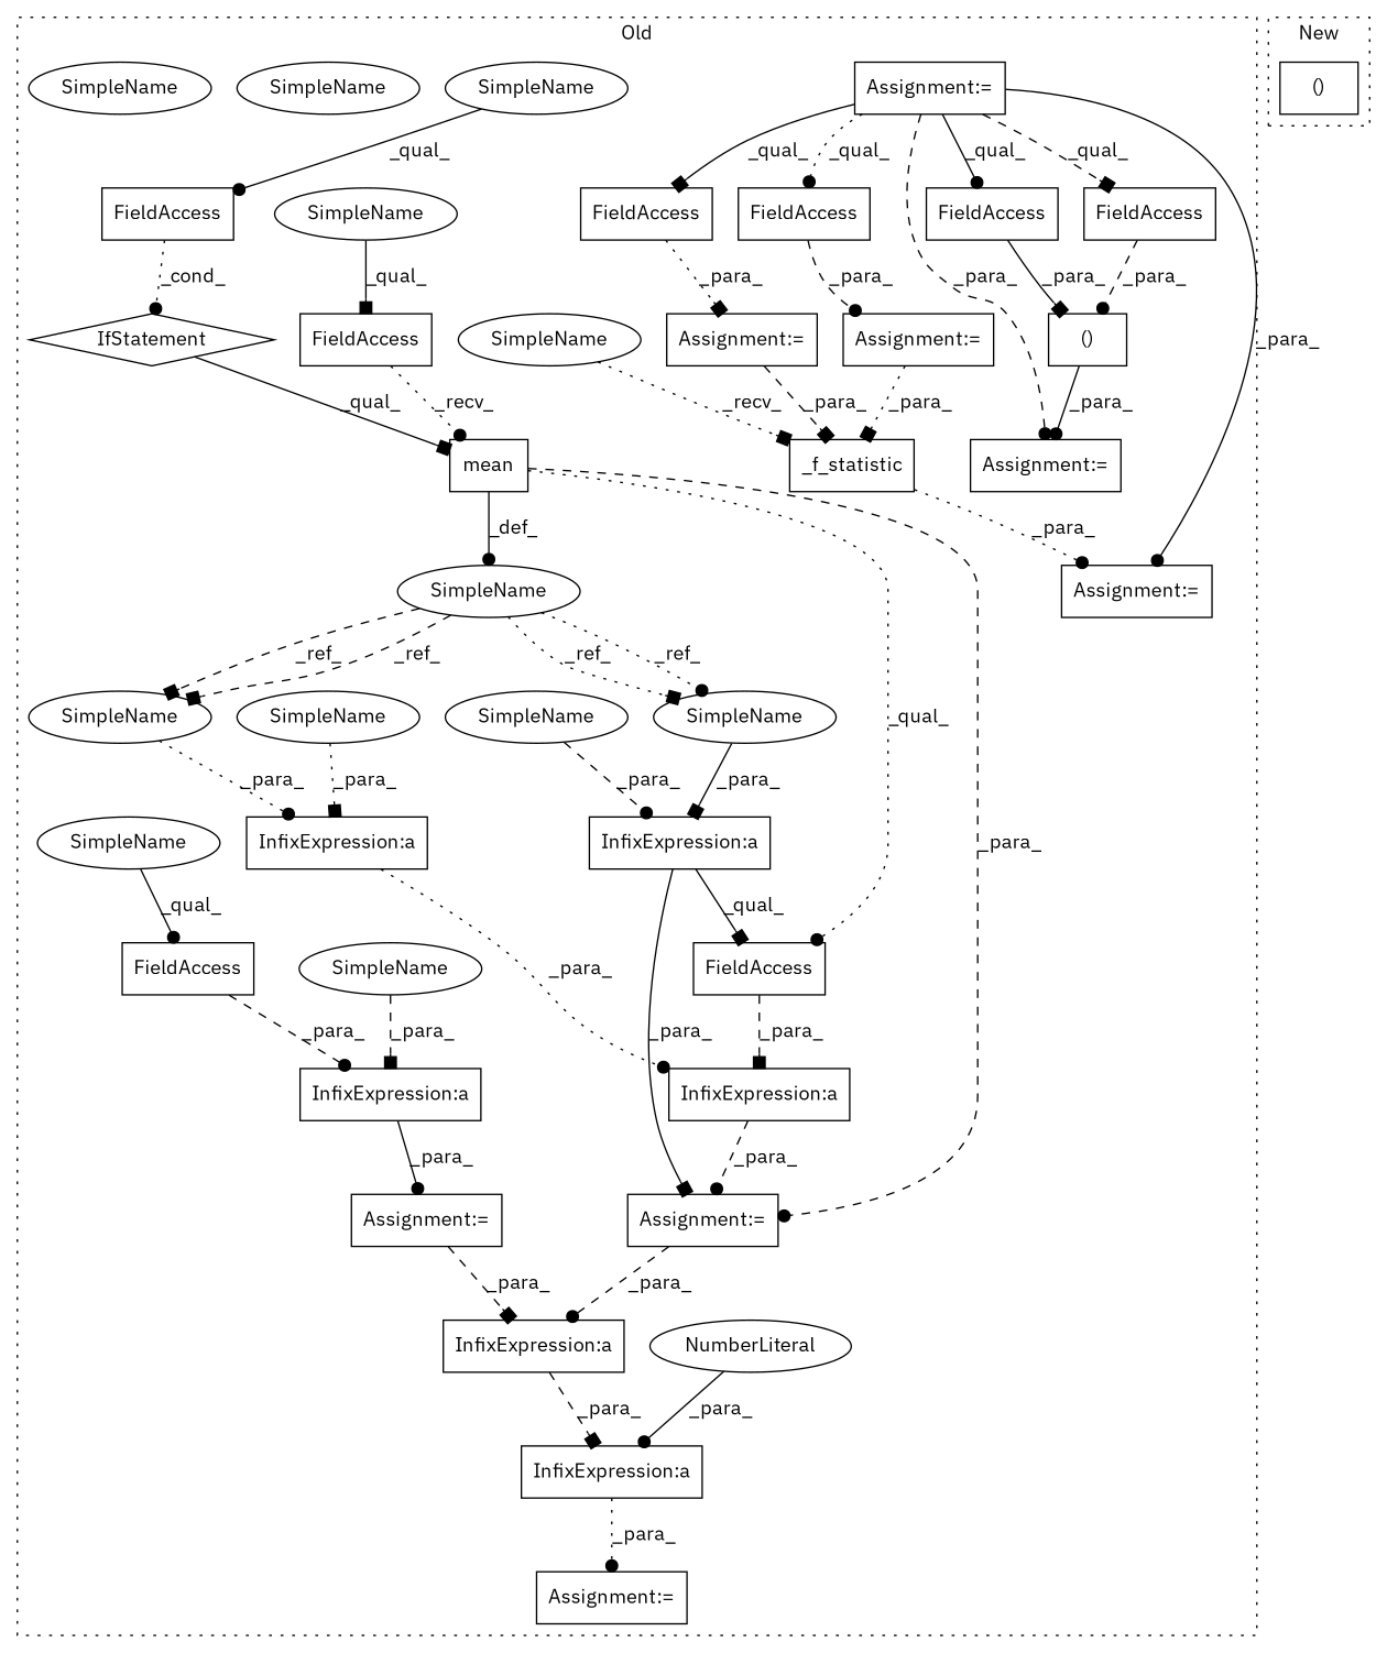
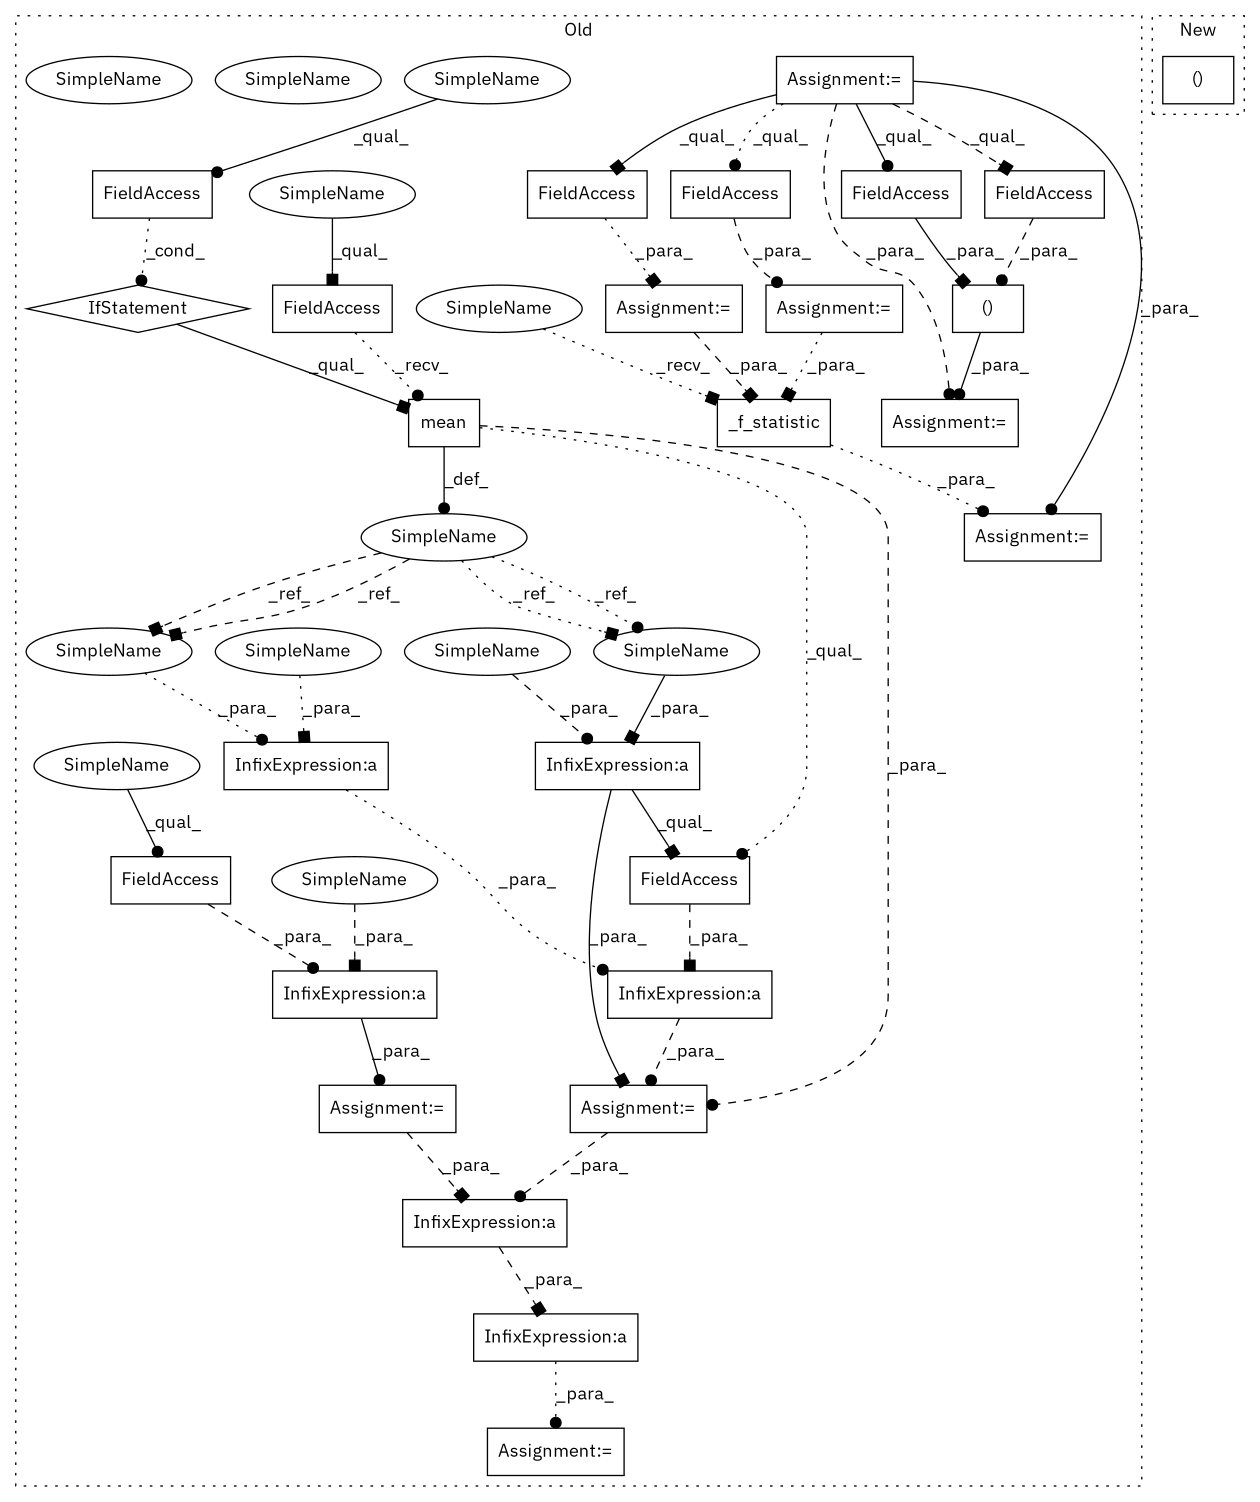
  digraph {
    fontname="IBM Plex Sans"
    node [a=42 fontname="IBM Plex Sans" l=3 s=4176 shape=box]
    edge [arrowhead=dot fontname="IBM Plex Sans" style=dashed]
    n1 [a=32 l="13,1" label=_f_statistic s="4343,4377"]
    n2 [a=22 l=17 label=FieldAccess]
    n3 [a=22 l=10 label=FieldAccess s=4196]
    n4 [a=32 l=6 label=mean s=4207]
    n5 [a=27 label="InfixExpression:a" s=4298]
    n6 [a=27 label="InfixExpression:a" s=4242]
    n7 [a=27 label="InfixExpression:a" s=4313]
    n8 [a=27 label="InfixExpression:a" s=4280]
    n9 [a=27 label="InfixExpression:a" s=4267]
    n10 [a=27 label="InfixExpression:a" s=4275]
-   n11 [a=34 l=1 label=NumberLiteral s=4297 shape=ellipse]
    n12 [a=22 l=5 label=FieldAccess s=4237]
    n13 [a=22 l=10 label=FieldAccess s=4265]
    n14 [a=25 label=IfStatement s=4193 shape=diamond]
    n15 [l=2 label=SimpleName s=4172 shape=ellipse]
    n16 [a=7 l=10 label="Assignment:=" s=3696]
    n17 [a=106 l=51 label="()" s=4085]
    n18 [a=22 l=22 label=FieldAccess s=4114]
    n19 [a=22 l=16 label=FieldAccess s=4085]
    n20 [a=22 l=20 label=FieldAccess s=4024]
    n21 [a=22 l=17 label=FieldAccess s=3990]
    n22 [a=7 l=1 label="Assignment:=" s=3989]
    n23 [a=7 l=1 label="Assignment:=" s=4023]
    n24 [a=7 l=1 label="Assignment:=" s=4295]
    n25 [a=7 l=7 label="Assignment:=" s=4078]
    n26 [a=7 l=1 label="Assignment:=" s=4337]
    n27 [a=7 l=1 label="Assignment:=" s=4263]
    n28 [a=7 l=1 label="Assignment:=" s=4235]
    n29 [l=4 label=SimpleName shape=ellipse]
    n30 [l=4 label=SimpleName s=4338 shape=ellipse]
    n31 [l=4 label=SimpleName s=4196 shape=ellipse]
    n32 [l=2 label=SimpleName s=4270 shape=ellipse]
    n33 [l=2 label=SimpleName s=4283 shape=ellipse]
    n34 [l=1 label=SimpleName s=4266 shape=ellipse]
    n35 [l=1 label=SimpleName s=4279 shape=ellipse]
    n36 [label=SimpleName s=4245 shape=ellipse]
    n37 [label=SimpleName s=4237 shape=ellipse]
    n38 [l=2 label=SimpleName s=4270 shape=ellipse]
    n39 [l=2 label=SimpleName s=4283 shape=ellipse]
    n40 [a=106 l=133 label="()" s=3843]
    subgraph cluster_1 {
      label=Old
      style=dotted
      n1
      n2
      n3
      n4
      n5
      n6
      n7
      n8
      n9
      n10
-     n11
      n12
      n13
      n14
      n15
      n16
      n17
      n18
      n19
      n20
      n21
      n22
      n23
      n24
      n25
      n26
      n27
      n28
      n29
      n30
      n31
      n32
      n33
      n34
      n35
      n36
      n37
      n38
      n39
    }
    subgraph cluster_2 {
      label=New
      style=dotted
      n40
    }
    n1 -> n26 [label=_para_ style=dotted]
    n2 -> n14 [label=_cond_ style=dotted]
    n3 -> n4 [label=_recv_ style=dotted]
    n4 -> n13 [label=_qual_ style=dotted]
    n4 -> n15 [label=_def_ style=solid]
    n4 -> n27 [label=_para_]
    n5 -> n24 [label=_para_ style=dotted]
    n6 -> n28 [label=_para_ style=solid]
    n7 -> n5 [arrowhead=box label=_para_]
    n8 -> n10 [label=_para_ style=dotted]
    n9 -> n13 [arrowhead=box label=_qual_ style=solid]
    n9 -> n27 [arrowhead=box label=_para_ style=solid]
    n10 -> n27 [label=_para_]
-   n11 -> n5 [label=_para_ style=solid]
    n12 -> n6 [label=_para_]
    n13 -> n10 [arrowhead=box label=_para_]
    n14 -> n4 [arrowhead=box label=_qual_ style=solid]
    n15 -> n38 [arrowhead=box label=_ref_ style=dotted]
    n15 -> n38 [label=_ref_ style=dotted]
    n15 -> n39 [arrowhead=box label=_ref_]
    n15 -> n39 [arrowhead=box label=_ref_]
    n16 -> n18 [arrowhead=box label=_qual_]
    n16 -> n19 [label=_qual_ style=solid]
    n16 -> n20 [arrowhead=box label=_qual_ style=solid]
    n16 -> n21 [label=_qual_ style=dotted]
    n16 -> n25 [label=_para_]
    n16 -> n26 [label=_para_ style=solid]
    n17 -> n25 [label=_para_ style=solid]
    n18 -> n17 [label=_para_]
    n19 -> n17 [arrowhead=box label=_para_ style=solid]
    n20 -> n23 [arrowhead=box label=_para_ style=dotted]
    n21 -> n22 [label=_para_]
    n22 -> n1 [arrowhead=box label=_para_ style=dotted]
    n23 -> n1 [arrowhead=box label=_para_]
    n27 -> n7 [label=_para_]
    n28 -> n7 [arrowhead=box label=_para_]
    n29 -> n2 [label=_qual_ style=solid]
    n30 -> n1 [arrowhead=box label=_recv_ style=dotted]
    n31 -> n3 [arrowhead=box label=_qual_ style=solid]
    n34 -> n9 [label=_para_]
    n35 -> n8 [arrowhead=box label=_para_ style=dotted]
    n36 -> n6 [arrowhead=box label=_para_]
    n37 -> n12 [label=_qual_ style=solid]
    n38 -> n9 [arrowhead=box label=_para_ style=solid]
    n39 -> n8 [label=_para_ style=dotted]
  }
